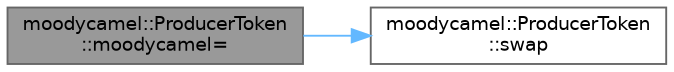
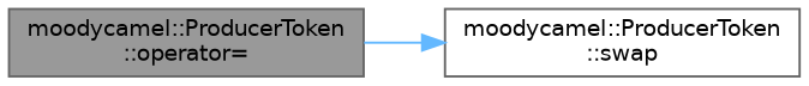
  digraph {
    rankdir=LR
    node [fontname=Helvetica fontsize=10 shape=box style=filled]
-   n1 [color=gray40 fillcolor=grey60 fontcolor=black height=0.2 label="moodycamel::ProducerToken\l::moodycamel=" width=0.4]
+   n1 [color=gray40 fillcolor=grey60 fontcolor=black height=0.2 label="moodycamel::ProducerToken\l::operator=" width=0.4]
    n2 [color=grey40 fillcolor=white height=0.2 label="moodycamel::ProducerToken\l::swap" width=0.4]
    n1 -> n2 [color=steelblue1 fontname=Helvetica fontsize=10 labelfontname=Helvetica labelfontsize=10 style=solid]
  }
